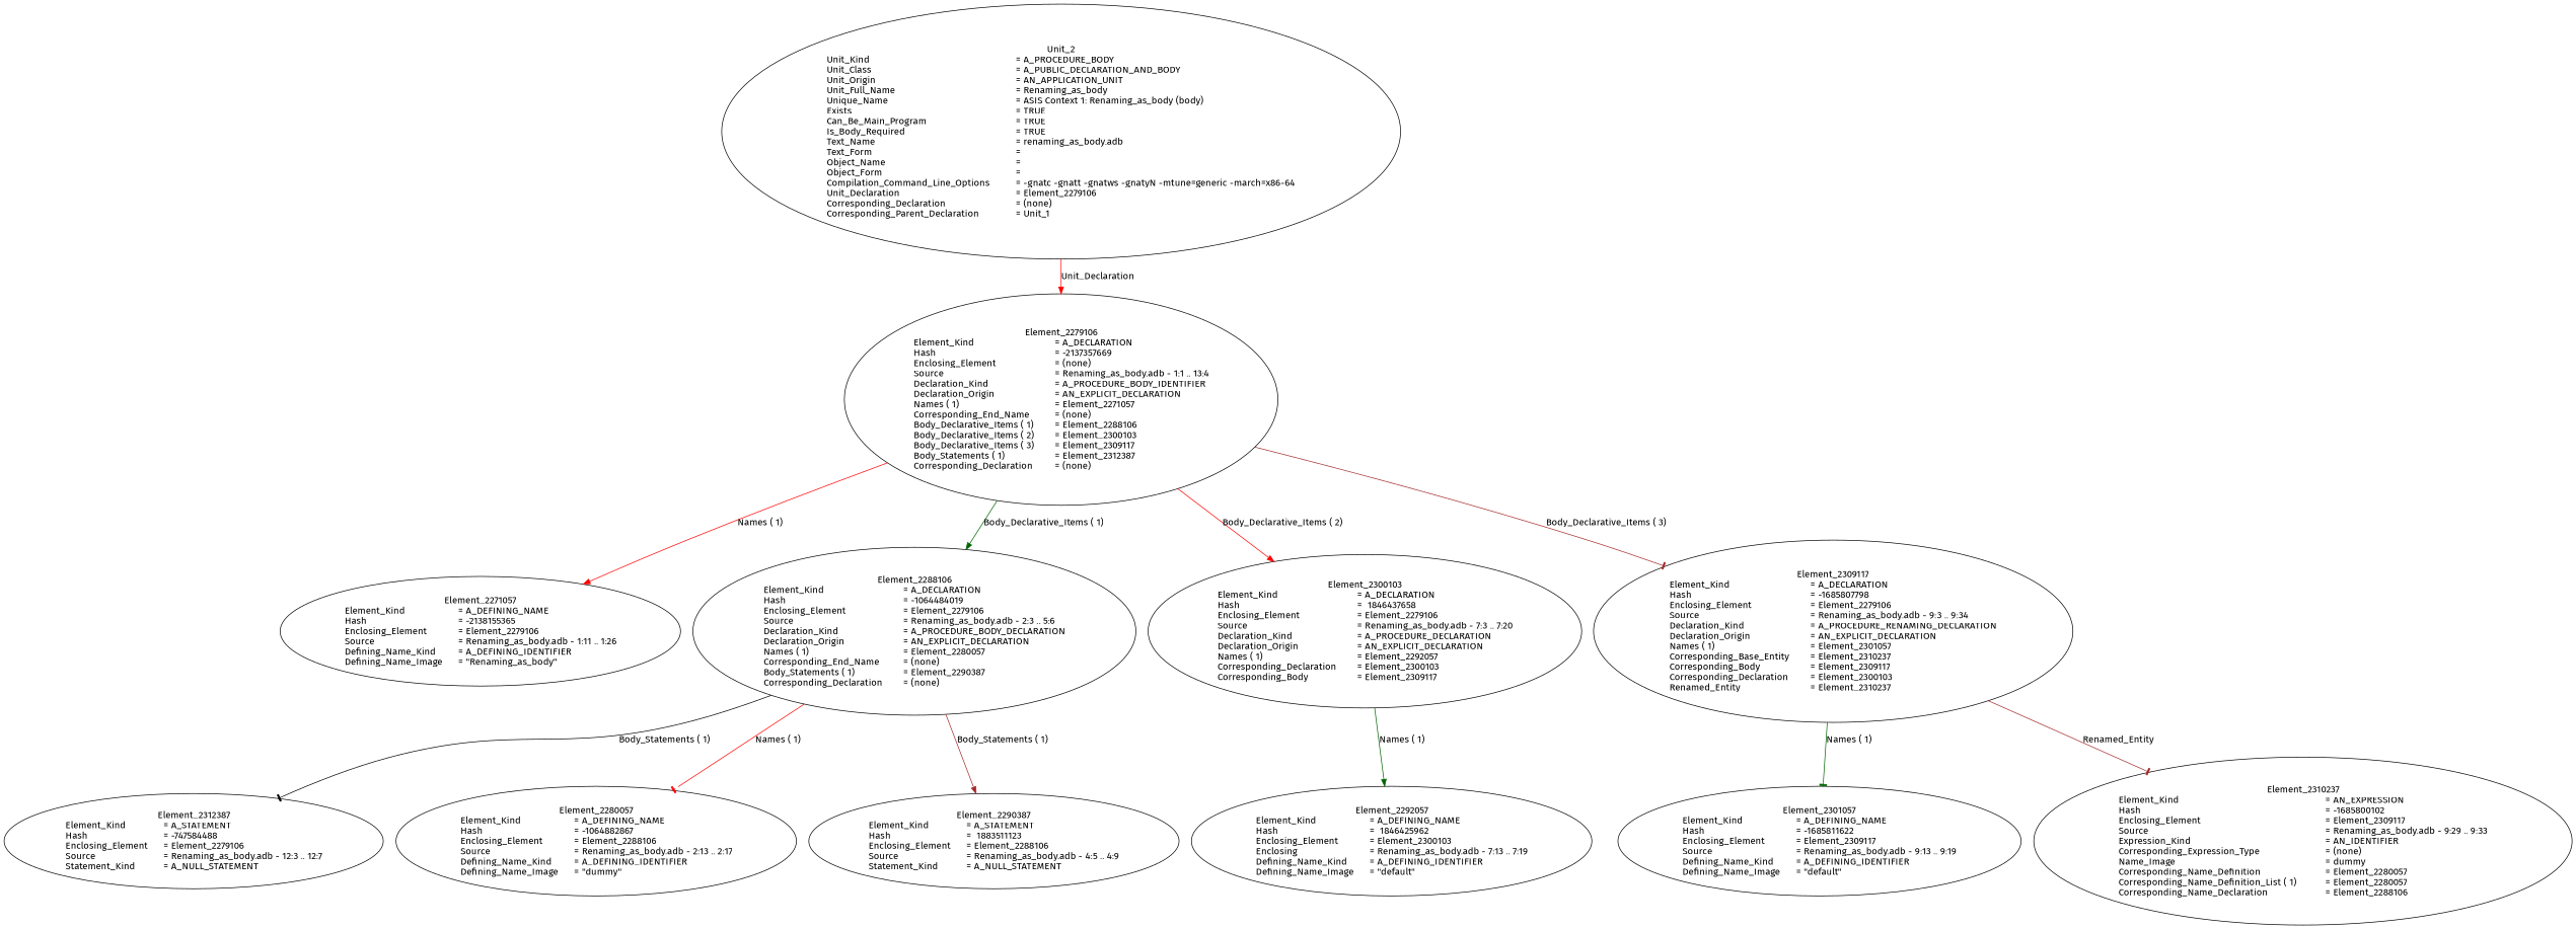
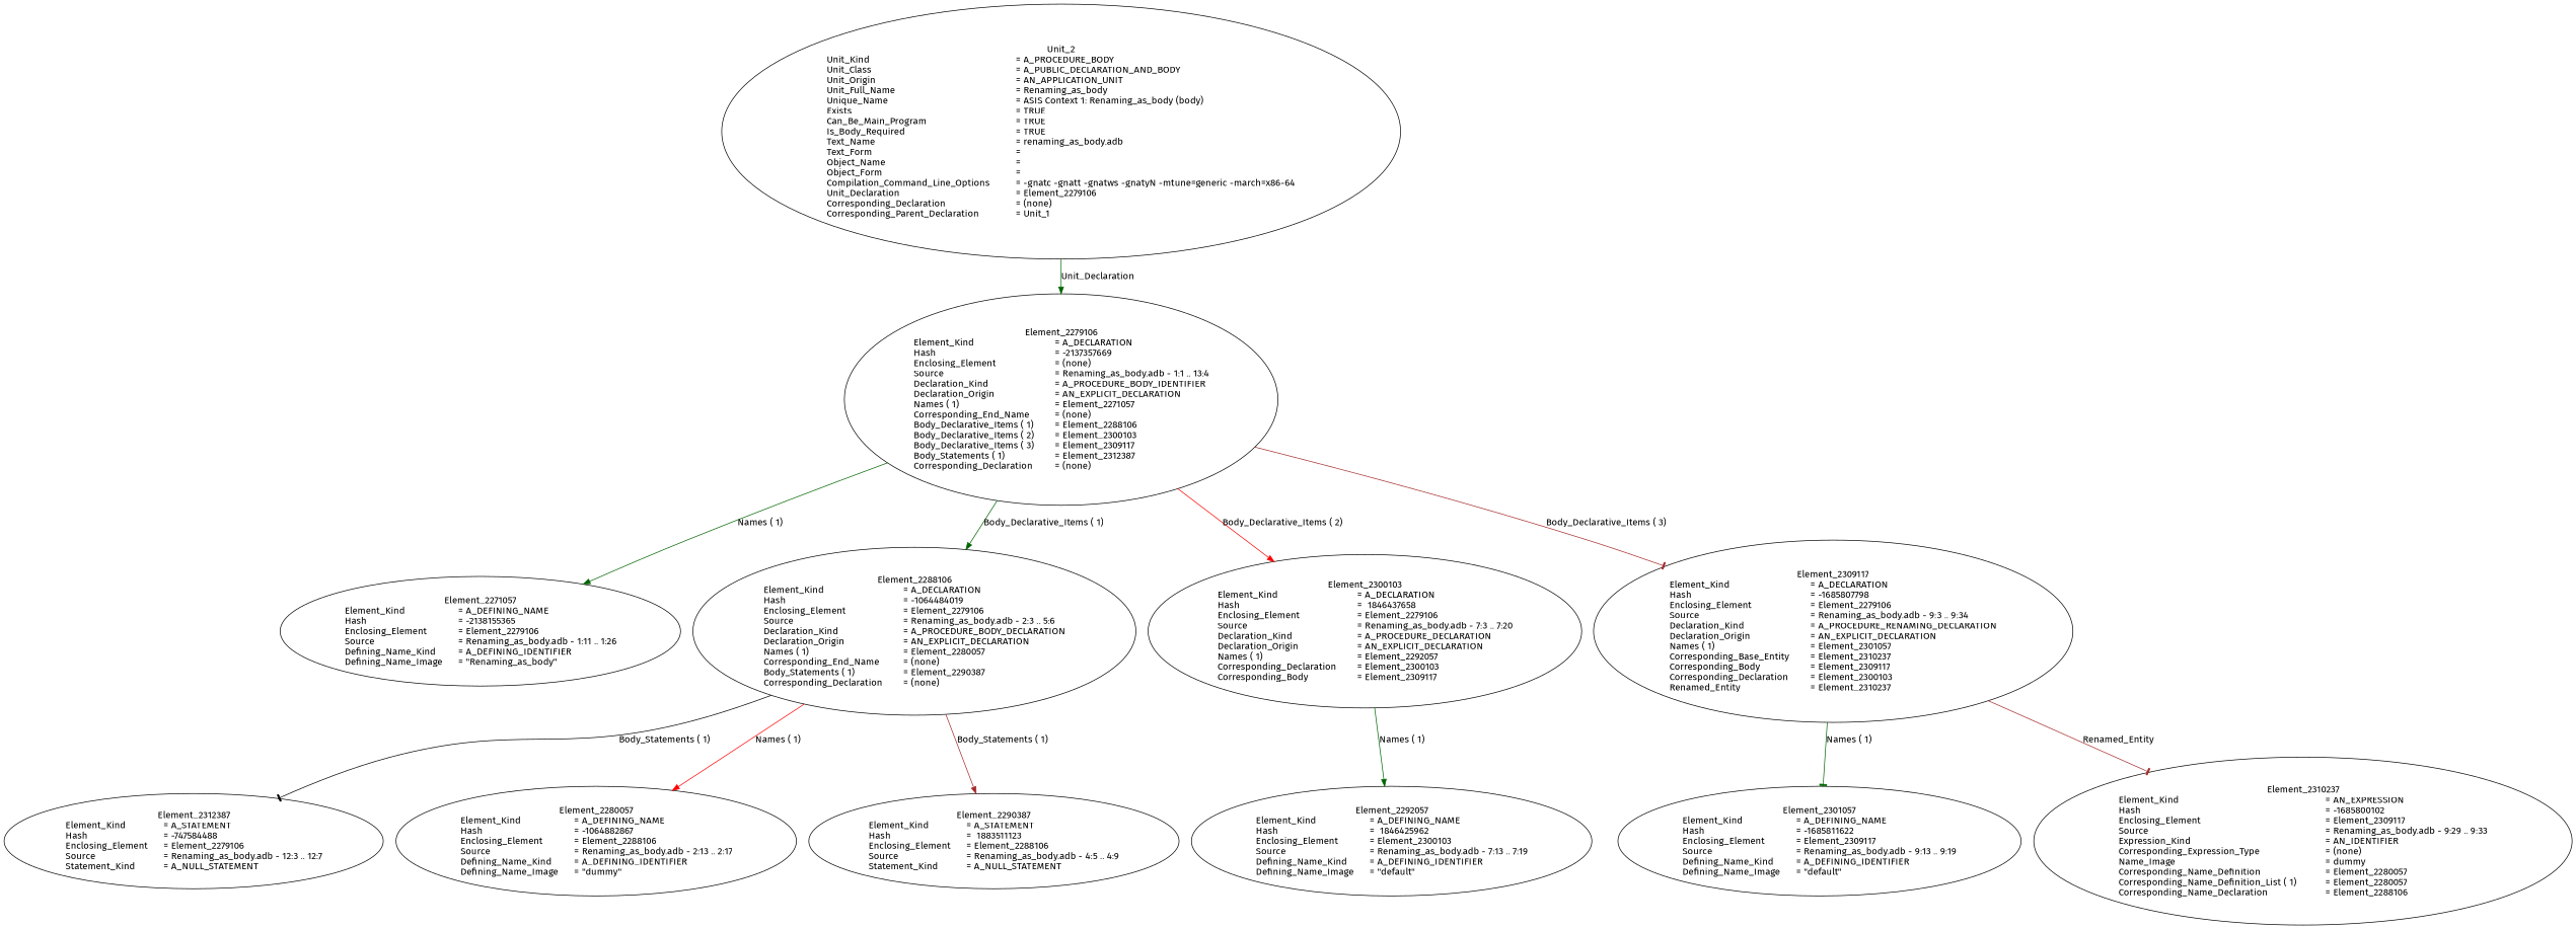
  digraph {
    fontname="Fira Sans"
    node [fontname="Fira Sans"]
    edge [arrowhead=normal color=darkgreen fontname="Fira Sans"]
    n1 [label=<<TABLE BORDER="0" CELLBORDER="0" CELLSPACING="0" CELLPADDING="0">            <TR><TD COLSPAN="3">Unit_2</TD></TR>           <TR><TD ALIGN="LEFT">Unit_Kind   </TD><TD> = </TD><TD ALIGN="LEFT">A_PROCEDURE_BODY</TD></TR>           <TR><TD ALIGN="LEFT">Unit_Class   </TD><TD> = </TD><TD ALIGN="LEFT">A_PUBLIC_DECLARATION_AND_BODY</TD></TR>           <TR><TD ALIGN="LEFT">Unit_Origin   </TD><TD> = </TD><TD ALIGN="LEFT">AN_APPLICATION_UNIT</TD></TR>           <TR><TD ALIGN="LEFT">Unit_Full_Name    </TD><TD> = </TD><TD ALIGN="LEFT">Renaming_as_body</TD></TR>           <TR><TD ALIGN="LEFT">Unique_Name   </TD><TD> = </TD><TD ALIGN="LEFT">ASIS Context 1: Renaming_as_body (body)</TD></TR>           <TR><TD ALIGN="LEFT">Exists  </TD><TD> = </TD><TD ALIGN="LEFT">TRUE</TD></TR>           <TR><TD ALIGN="LEFT">Can_Be_Main_Program     </TD><TD> = </TD><TD ALIGN="LEFT">TRUE</TD></TR>           <TR><TD ALIGN="LEFT">Is_Body_Required     </TD><TD> = </TD><TD ALIGN="LEFT">TRUE</TD></TR>           <TR><TD ALIGN="LEFT">Text_Name   </TD><TD> = </TD><TD ALIGN="LEFT">renaming_as_body.adb</TD></TR>           <TR><TD ALIGN="LEFT">Text_Form   </TD><TD> = </TD><TD ALIGN="LEFT"></TD></TR>           <TR><TD ALIGN="LEFT">Object_Name   </TD><TD> = </TD><TD ALIGN="LEFT"></TD></TR>           <TR><TD ALIGN="LEFT">Object_Form   </TD><TD> = </TD><TD ALIGN="LEFT"></TD></TR>           <TR><TD ALIGN="LEFT">Compilation_Command_Line_Options         </TD><TD> = </TD><TD ALIGN="LEFT">-gnatc -gnatt -gnatws -gnatyN -mtune=generic -march=x86-64</TD></TR>           <TR><TD ALIGN="LEFT">Unit_Declaration     </TD><TD> = </TD><TD ALIGN="LEFT">Element_2279106</TD></TR>           <TR><TD ALIGN="LEFT">Corresponding_Declaration       </TD><TD> = </TD><TD ALIGN="LEFT">(none)</TD></TR>           <TR><TD ALIGN="LEFT">Corresponding_Parent_Declaration         </TD><TD> = </TD><TD ALIGN="LEFT">Unit_1</TD></TR>           </TABLE>>]
    n2 [label=<<TABLE BORDER="0" CELLBORDER="0" CELLSPACING="0" CELLPADDING="0">            <TR><TD COLSPAN="3">Element_2279106</TD></TR>           <TR><TD ALIGN="LEFT">Element_Kind    </TD><TD> = </TD><TD ALIGN="LEFT">A_DECLARATION</TD></TR>           <TR><TD ALIGN="LEFT">Hash  </TD><TD> = </TD><TD ALIGN="LEFT">-2137357669</TD></TR>           <TR><TD ALIGN="LEFT">Enclosing_Element     </TD><TD> = </TD><TD ALIGN="LEFT">(none)</TD></TR>           <TR><TD ALIGN="LEFT">Source  </TD><TD> = </TD><TD ALIGN="LEFT">Renaming_as_body.adb - 1:1 .. 13:4</TD></TR>           <TR><TD ALIGN="LEFT">Declaration_Kind     </TD><TD> = </TD><TD ALIGN="LEFT">A_PROCEDURE_BODY_IDENTIFIER</TD></TR>           <TR><TD ALIGN="LEFT">Declaration_Origin     </TD><TD> = </TD><TD ALIGN="LEFT">AN_EXPLICIT_DECLARATION</TD></TR>           <TR><TD ALIGN="LEFT">Names ( 1)   </TD><TD> = </TD><TD ALIGN="LEFT">Element_2271057</TD></TR>           <TR><TD ALIGN="LEFT">Corresponding_End_Name      </TD><TD> = </TD><TD ALIGN="LEFT">(none)</TD></TR>           <TR><TD ALIGN="LEFT">Body_Declarative_Items ( 1)       </TD><TD> = </TD><TD ALIGN="LEFT">Element_2288106</TD></TR>           <TR><TD ALIGN="LEFT">Body_Declarative_Items ( 2)       </TD><TD> = </TD><TD ALIGN="LEFT">Element_2300103</TD></TR>           <TR><TD ALIGN="LEFT">Body_Declarative_Items ( 3)       </TD><TD> = </TD><TD ALIGN="LEFT">Element_2309117</TD></TR>           <TR><TD ALIGN="LEFT">Body_Statements ( 1)      </TD><TD> = </TD><TD ALIGN="LEFT">Element_2312387</TD></TR>           <TR><TD ALIGN="LEFT">Corresponding_Declaration       </TD><TD> = </TD><TD ALIGN="LEFT">(none)</TD></TR>           </TABLE>>]
    n3 [label=<<TABLE BORDER="0" CELLBORDER="0" CELLSPACING="0" CELLPADDING="0">            <TR><TD COLSPAN="3">Element_2271057</TD></TR>           <TR><TD ALIGN="LEFT">Element_Kind    </TD><TD> = </TD><TD ALIGN="LEFT">A_DEFINING_NAME</TD></TR>           <TR><TD ALIGN="LEFT">Hash  </TD><TD> = </TD><TD ALIGN="LEFT">-2138155365</TD></TR>           <TR><TD ALIGN="LEFT">Enclosing_Element     </TD><TD> = </TD><TD ALIGN="LEFT">Element_2279106</TD></TR>           <TR><TD ALIGN="LEFT">Source  </TD><TD> = </TD><TD ALIGN="LEFT">Renaming_as_body.adb - 1:11 .. 1:26</TD></TR>           <TR><TD ALIGN="LEFT">Defining_Name_Kind     </TD><TD> = </TD><TD ALIGN="LEFT">A_DEFINING_IDENTIFIER</TD></TR>           <TR><TD ALIGN="LEFT">Defining_Name_Image     </TD><TD> = </TD><TD ALIGN="LEFT">"Renaming_as_body"</TD></TR>           </TABLE>>]
    n4 [label=<<TABLE BORDER="0" CELLBORDER="0" CELLSPACING="0" CELLPADDING="0">            <TR><TD COLSPAN="3">Element_2288106</TD></TR>           <TR><TD ALIGN="LEFT">Element_Kind    </TD><TD> = </TD><TD ALIGN="LEFT">A_DECLARATION</TD></TR>           <TR><TD ALIGN="LEFT">Hash  </TD><TD> = </TD><TD ALIGN="LEFT">-1064484019</TD></TR>           <TR><TD ALIGN="LEFT">Enclosing_Element     </TD><TD> = </TD><TD ALIGN="LEFT">Element_2279106</TD></TR>           <TR><TD ALIGN="LEFT">Source  </TD><TD> = </TD><TD ALIGN="LEFT">Renaming_as_body.adb - 2:3 .. 5:6</TD></TR>           <TR><TD ALIGN="LEFT">Declaration_Kind     </TD><TD> = </TD><TD ALIGN="LEFT">A_PROCEDURE_BODY_DECLARATION</TD></TR>           <TR><TD ALIGN="LEFT">Declaration_Origin     </TD><TD> = </TD><TD ALIGN="LEFT">AN_EXPLICIT_DECLARATION</TD></TR>           <TR><TD ALIGN="LEFT">Names ( 1)   </TD><TD> = </TD><TD ALIGN="LEFT">Element_2280057</TD></TR>           <TR><TD ALIGN="LEFT">Corresponding_End_Name      </TD><TD> = </TD><TD ALIGN="LEFT">(none)</TD></TR>           <TR><TD ALIGN="LEFT">Body_Statements ( 1)      </TD><TD> = </TD><TD ALIGN="LEFT">Element_2290387</TD></TR>           <TR><TD ALIGN="LEFT">Corresponding_Declaration       </TD><TD> = </TD><TD ALIGN="LEFT">(none)</TD></TR>           </TABLE>>]
    n5 [label=<<TABLE BORDER="0" CELLBORDER="0" CELLSPACING="0" CELLPADDING="0">            <TR><TD COLSPAN="3">Element_2300103</TD></TR>           <TR><TD ALIGN="LEFT">Element_Kind    </TD><TD> = </TD><TD ALIGN="LEFT">A_DECLARATION</TD></TR>           <TR><TD ALIGN="LEFT">Hash  </TD><TD> = </TD><TD ALIGN="LEFT"> 1846437658</TD></TR>           <TR><TD ALIGN="LEFT">Enclosing_Element     </TD><TD> = </TD><TD ALIGN="LEFT">Element_2279106</TD></TR>           <TR><TD ALIGN="LEFT">Source  </TD><TD> = </TD><TD ALIGN="LEFT">Renaming_as_body.adb - 7:3 .. 7:20</TD></TR>           <TR><TD ALIGN="LEFT">Declaration_Kind     </TD><TD> = </TD><TD ALIGN="LEFT">A_PROCEDURE_DECLARATION</TD></TR>           <TR><TD ALIGN="LEFT">Declaration_Origin     </TD><TD> = </TD><TD ALIGN="LEFT">AN_EXPLICIT_DECLARATION</TD></TR>           <TR><TD ALIGN="LEFT">Names ( 1)   </TD><TD> = </TD><TD ALIGN="LEFT">Element_2292057</TD></TR>           <TR><TD ALIGN="LEFT">Corresponding_Declaration       </TD><TD> = </TD><TD ALIGN="LEFT">Element_2300103</TD></TR>           <TR><TD ALIGN="LEFT">Corresponding_Body     </TD><TD> = </TD><TD ALIGN="LEFT">Element_2309117</TD></TR>           </TABLE>>]
    n6 [label=<<TABLE BORDER="0" CELLBORDER="0" CELLSPACING="0" CELLPADDING="0">            <TR><TD COLSPAN="3">Element_2309117</TD></TR>           <TR><TD ALIGN="LEFT">Element_Kind    </TD><TD> = </TD><TD ALIGN="LEFT">A_DECLARATION</TD></TR>           <TR><TD ALIGN="LEFT">Hash  </TD><TD> = </TD><TD ALIGN="LEFT">-1685807798</TD></TR>           <TR><TD ALIGN="LEFT">Enclosing_Element     </TD><TD> = </TD><TD ALIGN="LEFT">Element_2279106</TD></TR>           <TR><TD ALIGN="LEFT">Source  </TD><TD> = </TD><TD ALIGN="LEFT">Renaming_as_body.adb - 9:3 .. 9:34</TD></TR>           <TR><TD ALIGN="LEFT">Declaration_Kind     </TD><TD> = </TD><TD ALIGN="LEFT">A_PROCEDURE_RENAMING_DECLARATION</TD></TR>           <TR><TD ALIGN="LEFT">Declaration_Origin     </TD><TD> = </TD><TD ALIGN="LEFT">AN_EXPLICIT_DECLARATION</TD></TR>           <TR><TD ALIGN="LEFT">Names ( 1)   </TD><TD> = </TD><TD ALIGN="LEFT">Element_2301057</TD></TR>           <TR><TD ALIGN="LEFT">Corresponding_Base_Entity       </TD><TD> = </TD><TD ALIGN="LEFT">Element_2310237</TD></TR>           <TR><TD ALIGN="LEFT">Corresponding_Body     </TD><TD> = </TD><TD ALIGN="LEFT">Element_2309117</TD></TR>           <TR><TD ALIGN="LEFT">Corresponding_Declaration       </TD><TD> = </TD><TD ALIGN="LEFT">Element_2300103</TD></TR>           <TR><TD ALIGN="LEFT">Renamed_Entity    </TD><TD> = </TD><TD ALIGN="LEFT">Element_2310237</TD></TR>           </TABLE>>]
    n7 [label=<<TABLE BORDER="0" CELLBORDER="0" CELLSPACING="0" CELLPADDING="0">            <TR><TD COLSPAN="3">Element_2312387</TD></TR>           <TR><TD ALIGN="LEFT">Element_Kind    </TD><TD> = </TD><TD ALIGN="LEFT">A_STATEMENT</TD></TR>           <TR><TD ALIGN="LEFT">Hash  </TD><TD> = </TD><TD ALIGN="LEFT">-747584488</TD></TR>           <TR><TD ALIGN="LEFT">Enclosing_Element     </TD><TD> = </TD><TD ALIGN="LEFT">Element_2279106</TD></TR>           <TR><TD ALIGN="LEFT">Source  </TD><TD> = </TD><TD ALIGN="LEFT">Renaming_as_body.adb - 12:3 .. 12:7</TD></TR>           <TR><TD ALIGN="LEFT">Statement_Kind    </TD><TD> = </TD><TD ALIGN="LEFT">A_NULL_STATEMENT</TD></TR>           </TABLE>>]
    n8 [label=<<TABLE BORDER="0" CELLBORDER="0" CELLSPACING="0" CELLPADDING="0">            <TR><TD COLSPAN="3">Element_2280057</TD></TR>           <TR><TD ALIGN="LEFT">Element_Kind    </TD><TD> = </TD><TD ALIGN="LEFT">A_DEFINING_NAME</TD></TR>           <TR><TD ALIGN="LEFT">Hash  </TD><TD> = </TD><TD ALIGN="LEFT">-1064882867</TD></TR>           <TR><TD ALIGN="LEFT">Enclosing_Element     </TD><TD> = </TD><TD ALIGN="LEFT">Element_2288106</TD></TR>           <TR><TD ALIGN="LEFT">Source  </TD><TD> = </TD><TD ALIGN="LEFT">Renaming_as_body.adb - 2:13 .. 2:17</TD></TR>           <TR><TD ALIGN="LEFT">Defining_Name_Kind     </TD><TD> = </TD><TD ALIGN="LEFT">A_DEFINING_IDENTIFIER</TD></TR>           <TR><TD ALIGN="LEFT">Defining_Name_Image     </TD><TD> = </TD><TD ALIGN="LEFT">"dummy"</TD></TR>           </TABLE>>]
    n9 [label=<<TABLE BORDER="0" CELLBORDER="0" CELLSPACING="0" CELLPADDING="0">            <TR><TD COLSPAN="3">Element_2290387</TD></TR>           <TR><TD ALIGN="LEFT">Element_Kind    </TD><TD> = </TD><TD ALIGN="LEFT">A_STATEMENT</TD></TR>           <TR><TD ALIGN="LEFT">Hash  </TD><TD> = </TD><TD ALIGN="LEFT"> 1883511123</TD></TR>           <TR><TD ALIGN="LEFT">Enclosing_Element     </TD><TD> = </TD><TD ALIGN="LEFT">Element_2288106</TD></TR>           <TR><TD ALIGN="LEFT">Source  </TD><TD> = </TD><TD ALIGN="LEFT">Renaming_as_body.adb - 4:5 .. 4:9</TD></TR>           <TR><TD ALIGN="LEFT">Statement_Kind    </TD><TD> = </TD><TD ALIGN="LEFT">A_NULL_STATEMENT</TD></TR>           </TABLE>>]
-   n10 [label=<<TABLE BORDER="0" CELLBORDER="0" CELLSPACING="0" CELLPADDING="0">            <TR><TD COLSPAN="3">Element_2292057</TD></TR>           <TR><TD ALIGN="LEFT">Element_Kind    </TD><TD> = </TD><TD ALIGN="LEFT">A_DEFINING_NAME</TD></TR>           <TR><TD ALIGN="LEFT">Hash  </TD><TD> = </TD><TD ALIGN="LEFT"> 1846425962</TD></TR>           <TR><TD ALIGN="LEFT">Enclosing_Element     </TD><TD> = </TD><TD ALIGN="LEFT">Element_2300103</TD></TR>           <TR><TD ALIGN="LEFT">Enclosing  </TD><TD> = </TD><TD ALIGN="LEFT">Renaming_as_body.adb - 7:13 .. 7:19</TD></TR>           <TR><TD ALIGN="LEFT">Defining_Name_Kind     </TD><TD> = </TD><TD ALIGN="LEFT">A_DEFINING_IDENTIFIER</TD></TR>           <TR><TD ALIGN="LEFT">Defining_Name_Image     </TD><TD> = </TD><TD ALIGN="LEFT">"default"</TD></TR>           </TABLE>>]
+   n10 [label=<<TABLE BORDER="0" CELLBORDER="0" CELLSPACING="0" CELLPADDING="0">            <TR><TD COLSPAN="3">Element_2292057</TD></TR>           <TR><TD ALIGN="LEFT">Element_Kind    </TD><TD> = </TD><TD ALIGN="LEFT">A_DEFINING_NAME</TD></TR>           <TR><TD ALIGN="LEFT">Hash  </TD><TD> = </TD><TD ALIGN="LEFT"> 1846425962</TD></TR>           <TR><TD ALIGN="LEFT">Enclosing_Element     </TD><TD> = </TD><TD ALIGN="LEFT">Element_2300103</TD></TR>           <TR><TD ALIGN="LEFT">Source  </TD><TD> = </TD><TD ALIGN="LEFT">Renaming_as_body.adb - 7:13 .. 7:19</TD></TR>           <TR><TD ALIGN="LEFT">Defining_Name_Kind     </TD><TD> = </TD><TD ALIGN="LEFT">A_DEFINING_IDENTIFIER</TD></TR>           <TR><TD ALIGN="LEFT">Defining_Name_Image     </TD><TD> = </TD><TD ALIGN="LEFT">"default"</TD></TR>           </TABLE>>]
    n11 [label=<<TABLE BORDER="0" CELLBORDER="0" CELLSPACING="0" CELLPADDING="0">            <TR><TD COLSPAN="3">Element_2301057</TD></TR>           <TR><TD ALIGN="LEFT">Element_Kind    </TD><TD> = </TD><TD ALIGN="LEFT">A_DEFINING_NAME</TD></TR>           <TR><TD ALIGN="LEFT">Hash  </TD><TD> = </TD><TD ALIGN="LEFT">-1685811622</TD></TR>           <TR><TD ALIGN="LEFT">Enclosing_Element     </TD><TD> = </TD><TD ALIGN="LEFT">Element_2309117</TD></TR>           <TR><TD ALIGN="LEFT">Source  </TD><TD> = </TD><TD ALIGN="LEFT">Renaming_as_body.adb - 9:13 .. 9:19</TD></TR>           <TR><TD ALIGN="LEFT">Defining_Name_Kind     </TD><TD> = </TD><TD ALIGN="LEFT">A_DEFINING_IDENTIFIER</TD></TR>           <TR><TD ALIGN="LEFT">Defining_Name_Image     </TD><TD> = </TD><TD ALIGN="LEFT">"default"</TD></TR>           </TABLE>>]
    n12 [label=<<TABLE BORDER="0" CELLBORDER="0" CELLSPACING="0" CELLPADDING="0">            <TR><TD COLSPAN="3">Element_2310237</TD></TR>           <TR><TD ALIGN="LEFT">Element_Kind    </TD><TD> = </TD><TD ALIGN="LEFT">AN_EXPRESSION</TD></TR>           <TR><TD ALIGN="LEFT">Hash  </TD><TD> = </TD><TD ALIGN="LEFT">-1685800102</TD></TR>           <TR><TD ALIGN="LEFT">Enclosing_Element     </TD><TD> = </TD><TD ALIGN="LEFT">Element_2309117</TD></TR>           <TR><TD ALIGN="LEFT">Source  </TD><TD> = </TD><TD ALIGN="LEFT">Renaming_as_body.adb - 9:29 .. 9:33</TD></TR>           <TR><TD ALIGN="LEFT">Expression_Kind    </TD><TD> = </TD><TD ALIGN="LEFT">AN_IDENTIFIER</TD></TR>           <TR><TD ALIGN="LEFT">Corresponding_Expression_Type        </TD><TD> = </TD><TD ALIGN="LEFT">(none)</TD></TR>           <TR><TD ALIGN="LEFT">Name_Image   </TD><TD> = </TD><TD ALIGN="LEFT">dummy</TD></TR>           <TR><TD ALIGN="LEFT">Corresponding_Name_Definition        </TD><TD> = </TD><TD ALIGN="LEFT">Element_2280057</TD></TR>           <TR><TD ALIGN="LEFT">Corresponding_Name_Definition_List ( 1)          </TD><TD> = </TD><TD ALIGN="LEFT">Element_2280057</TD></TR>           <TR><TD ALIGN="LEFT">Corresponding_Name_Declaration        </TD><TD> = </TD><TD ALIGN="LEFT">Element_2288106</TD></TR>           </TABLE>>]
-   n1 -> n2 [color=red label=Unit_Declaration]
-   n2 -> n3 [color=red label="Names ( 1)"]
+   n1 -> n2 [label=Unit_Declaration]
+   n2 -> n3 [label="Names ( 1)"]
    n2 -> n4 [label="Body_Declarative_Items ( 1)"]
    n2 -> n5 [color=red label="Body_Declarative_Items ( 2)"]
    n2 -> n6 [arrowhead=tee color=brown label="Body_Declarative_Items ( 3)"]
    n4 -> n7 [arrowhead=tee color=black label="Body_Statements ( 1)"]
-   n4 -> n8 [arrowhead=tee color=red label="Names ( 1)"]
+   n4 -> n8 [color=red label="Names ( 1)"]
    n4 -> n9 [color=brown label="Body_Statements ( 1)"]
    n5 -> n10 [label="Names ( 1)"]
    n6 -> n11 [arrowhead=tee label="Names ( 1)"]
    n6 -> n12 [arrowhead=tee color=brown label=Renamed_Entity]
  }
